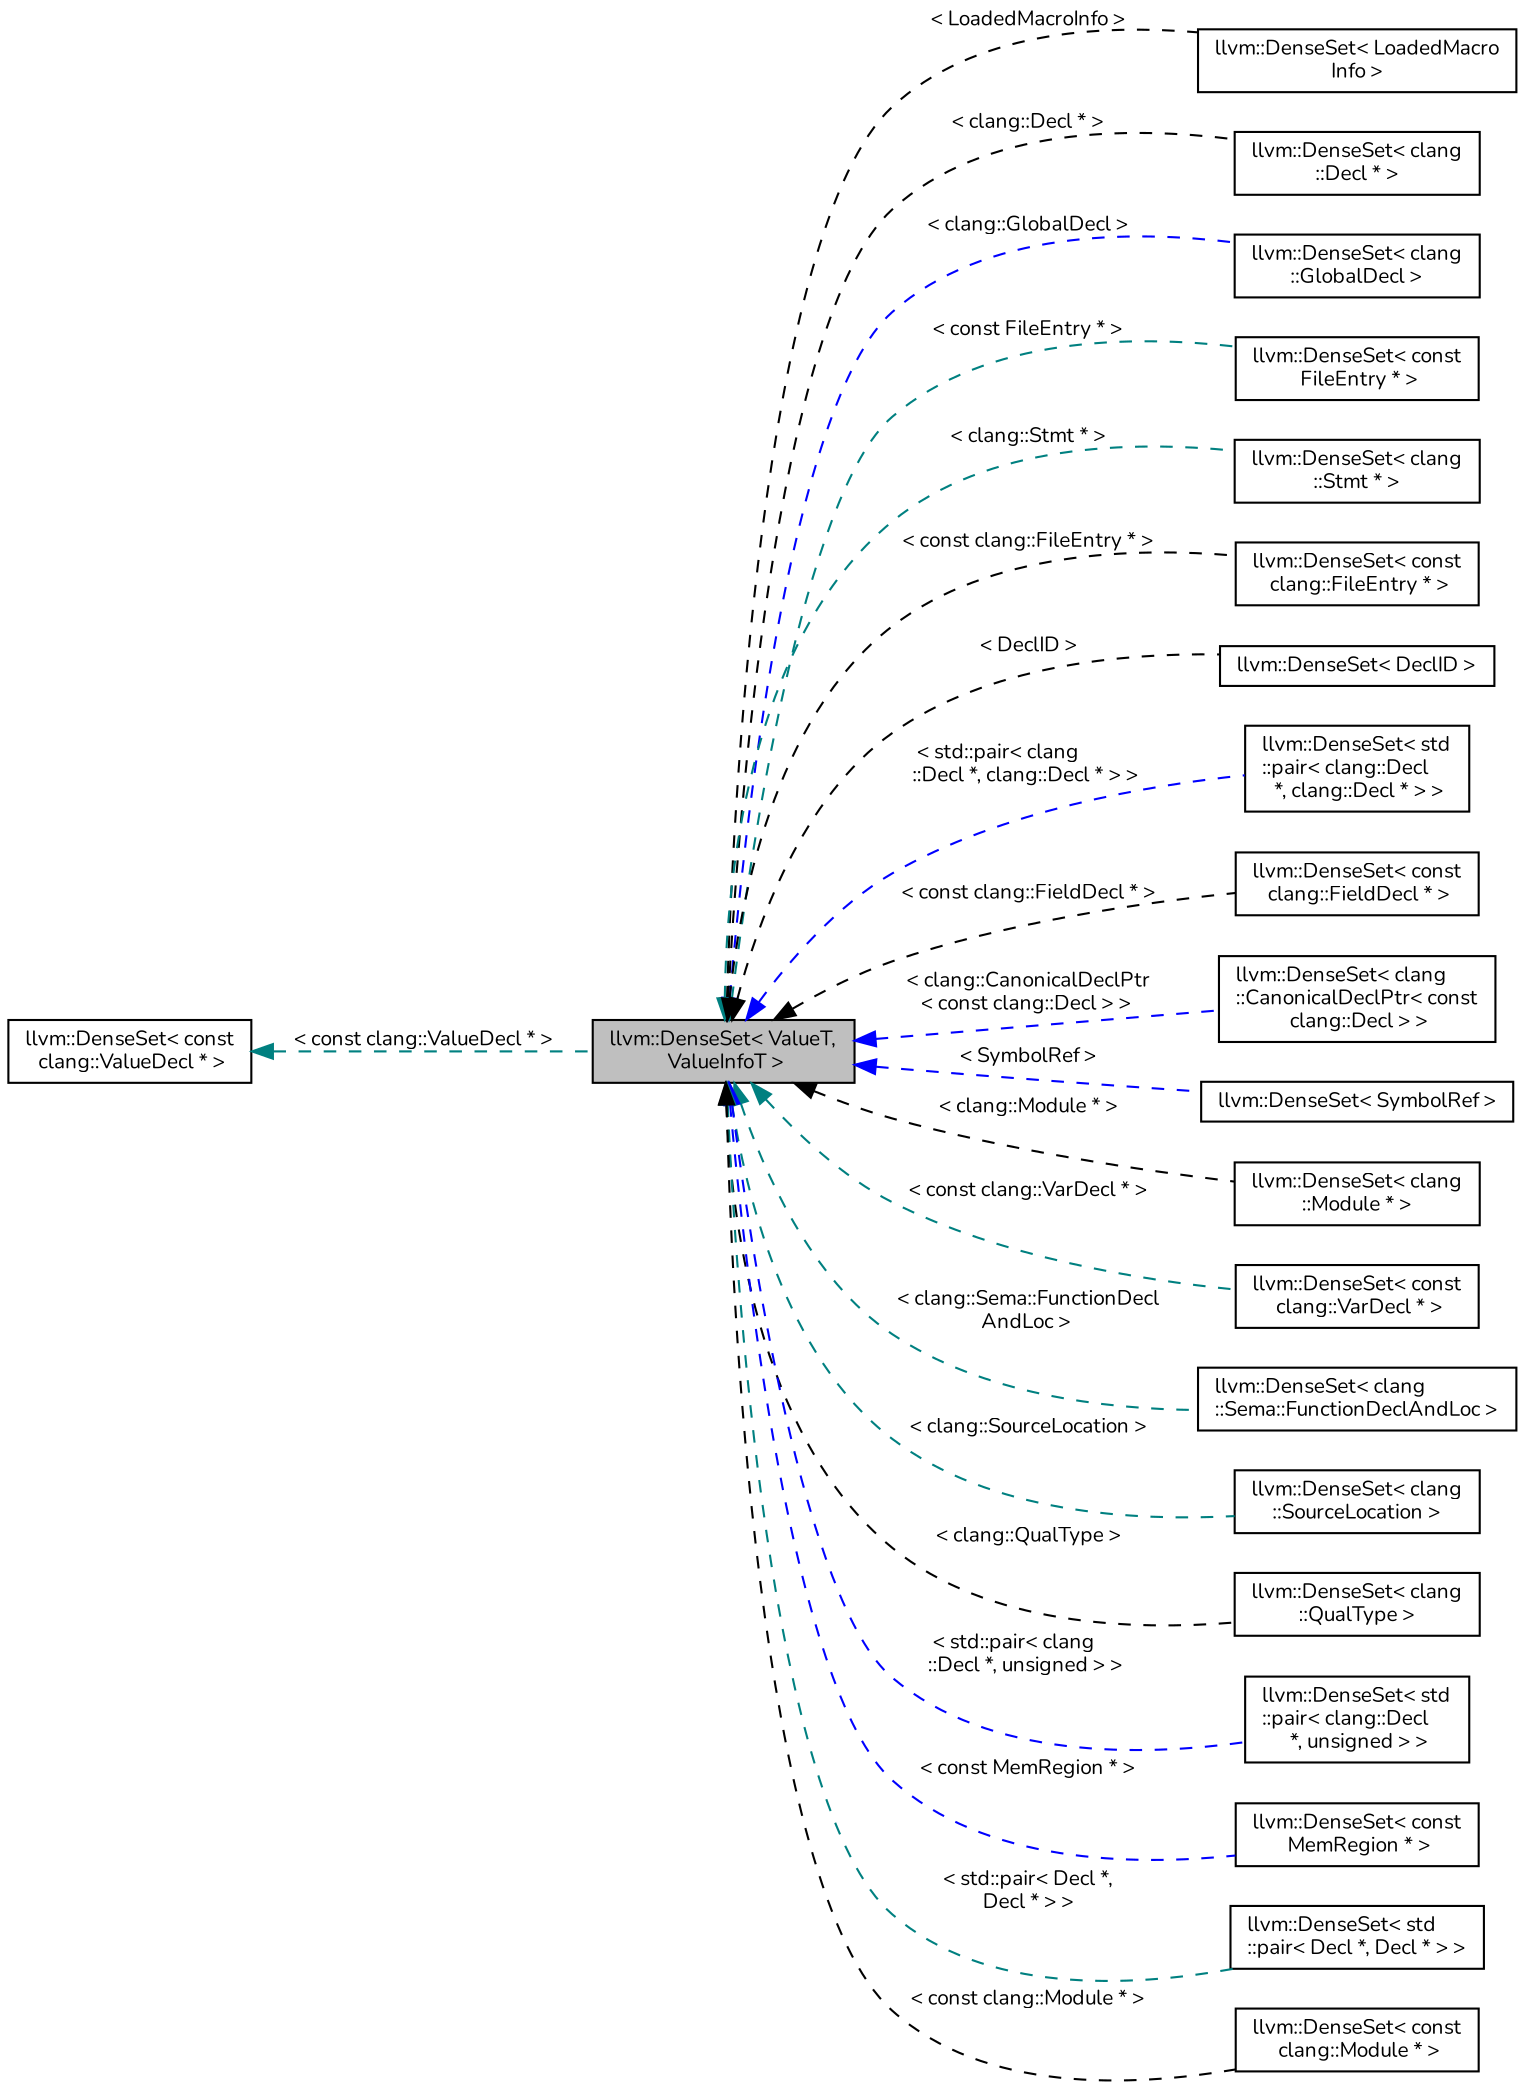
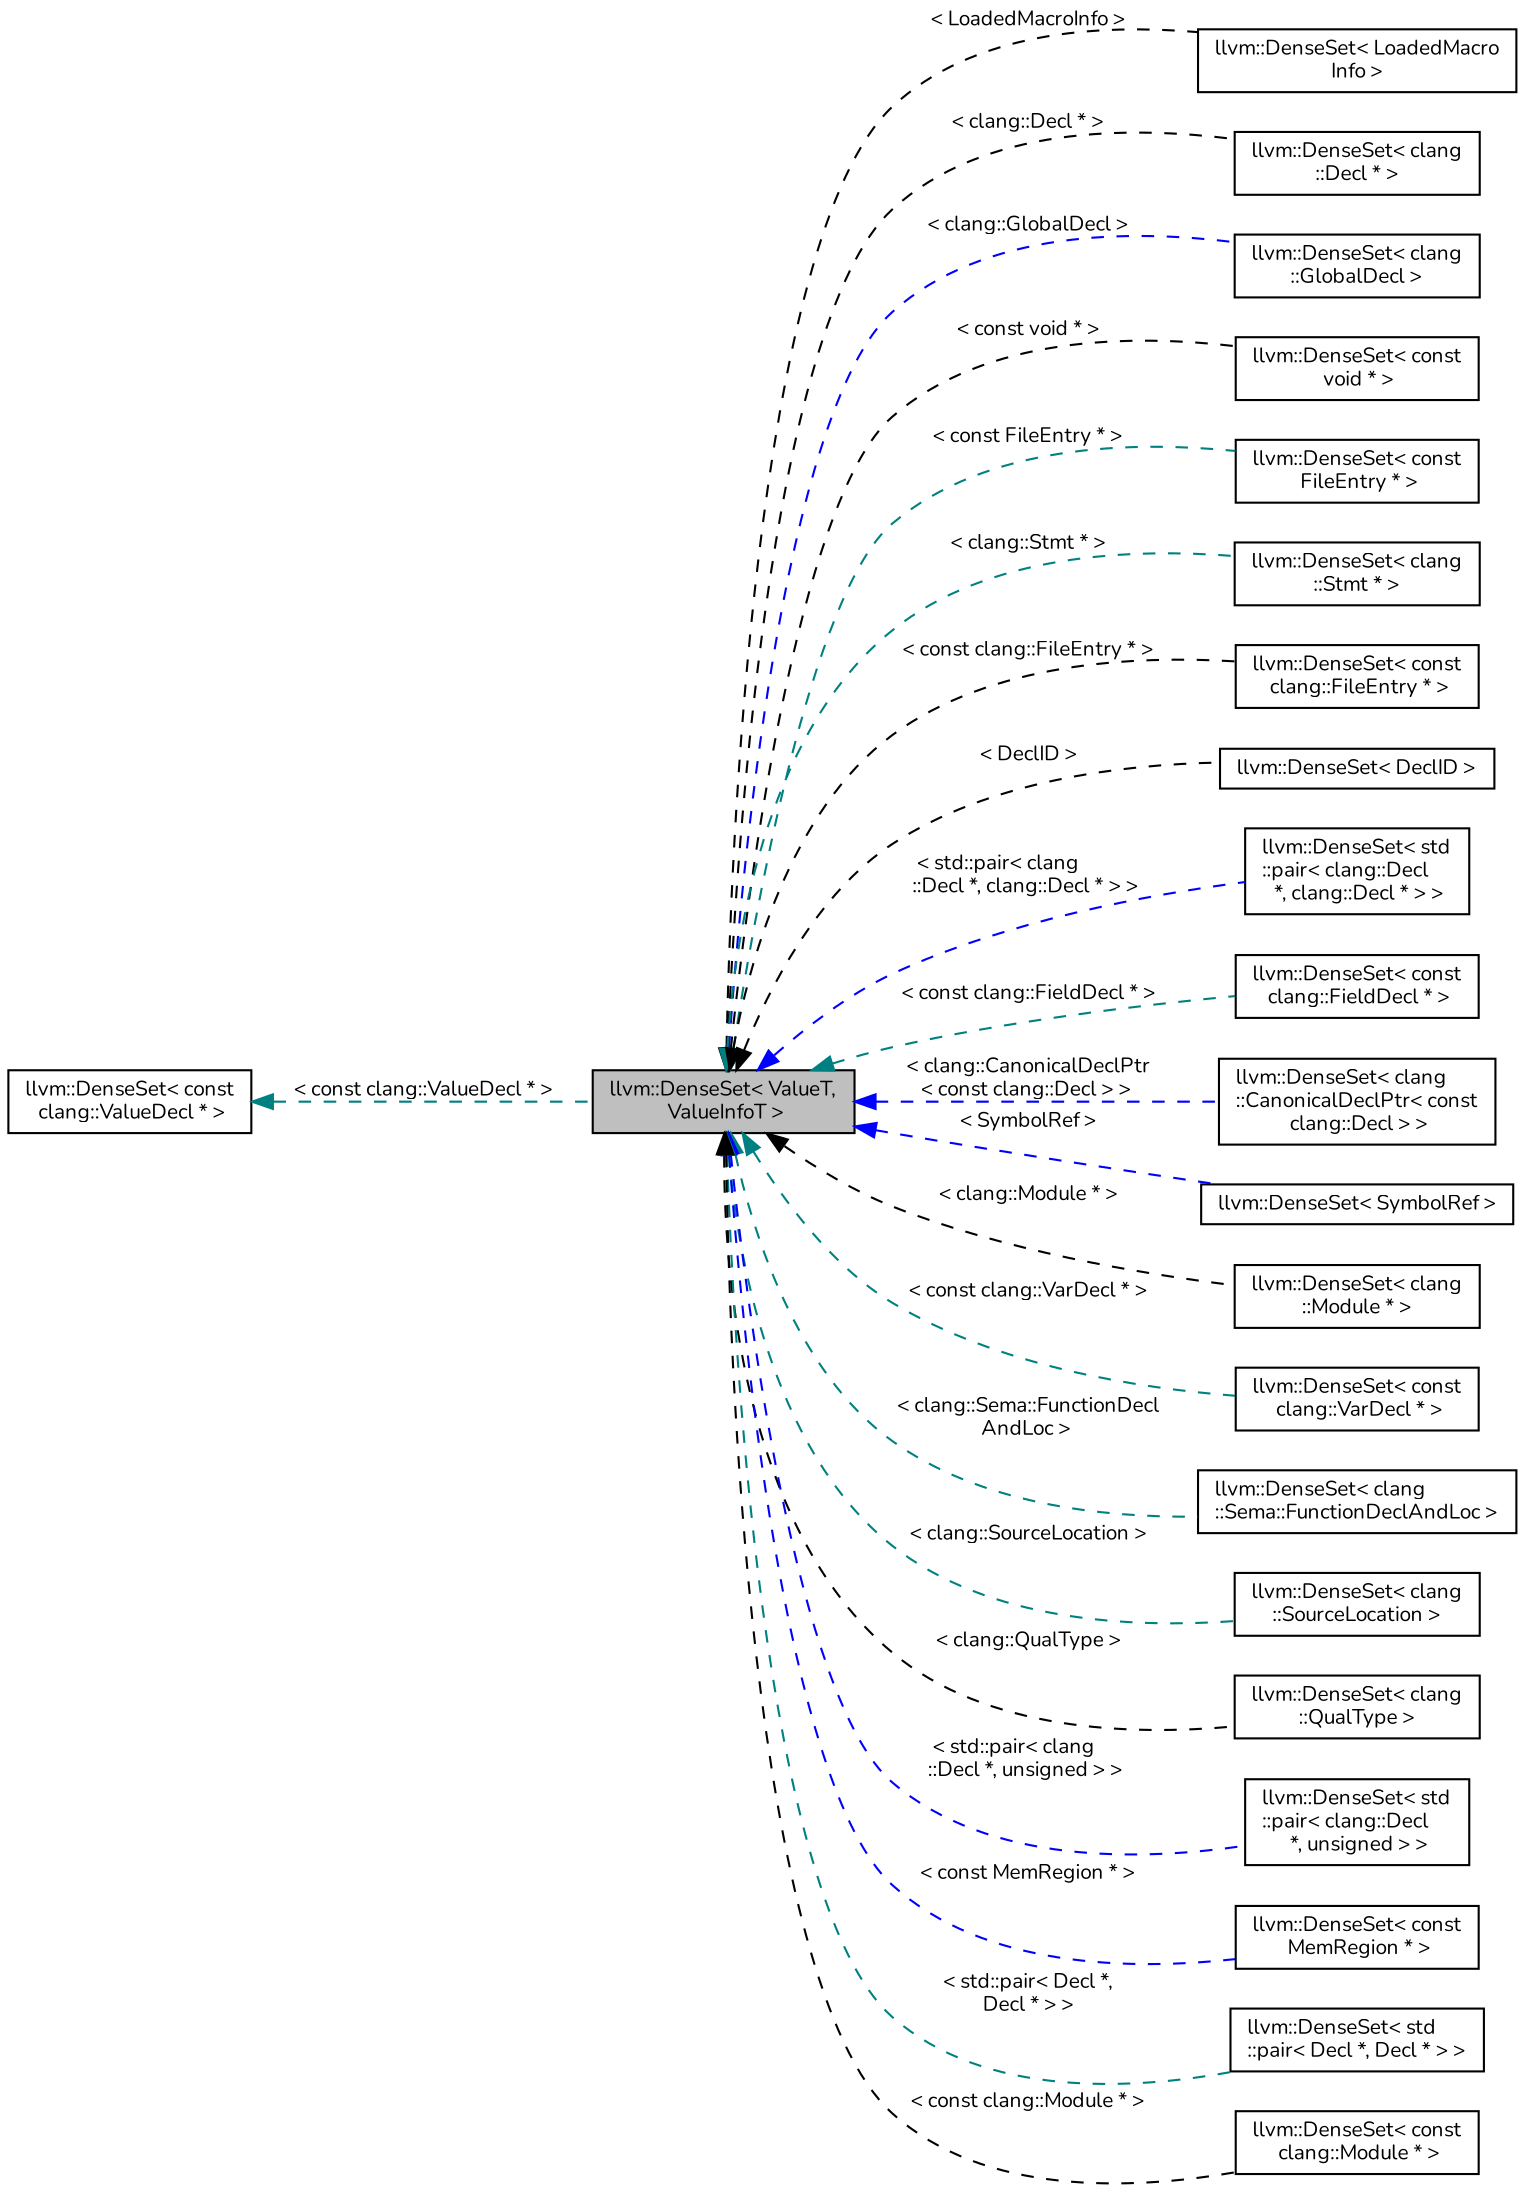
  digraph {
    fontname=Nunito
    rankdir=LR
    node [color=black fontname=Nunito fontsize=10 shape=record]
    edge [color=black dir=back fontname=Nunito fontsize=10 labelfontname=Helvetica labelfontsize=10 style=dashed]
    n1 [fillcolor=grey75 fontcolor=black height=0.2 label="llvm::DenseSet\< ValueT,\l ValueInfoT \>" style=filled width=0.4]
    n2 [height=0.2 label="llvm::DenseSet\< LoadedMacro\lInfo \>" width=0.4]
    n3 [height=0.2 label="llvm::DenseSet\< clang\l::Decl * \>" width=0.4]
    n4 [height=0.2 label="llvm::DenseSet\< clang\l::GlobalDecl \>" width=0.4]
+   n5 [height=0.2 label="llvm::DenseSet\< const\l void * \>" width=0.4]
    n6 [height=0.2 label="llvm::DenseSet\< const\l FileEntry * \>" width=0.4]
    n7 [height=0.2 label="llvm::DenseSet\< clang\l::Stmt * \>" width=0.4]
    n8 [height=0.2 label="llvm::DenseSet\< const\l clang::FileEntry * \>" width=0.4]
    n9 [height=0.2 label="llvm::DenseSet\< DeclID \>" width=0.4]
    n10 [height=0.2 label="llvm::DenseSet\< std\l::pair\< clang::Decl\l *, clang::Decl * \> \>" width=0.4]
    n11 [height=0.2 label="llvm::DenseSet\< const\l clang::FieldDecl * \>" width=0.4]
    n12 [height=0.2 label="llvm::DenseSet\< clang\l::CanonicalDeclPtr\< const\l clang::Decl \> \>" width=0.4]
    n13 [height=0.2 label="llvm::DenseSet\< SymbolRef \>" width=0.4]
    n14 [height=0.2 label="llvm::DenseSet\< clang\l::Module * \>" width=0.4]
    n15 [height=0.2 label="llvm::DenseSet\< const\l clang::VarDecl * \>" width=0.4]
    n16 [height=0.2 label="llvm::DenseSet\< clang\l::Sema::FunctionDeclAndLoc \>" width=0.4]
    n17 [height=0.2 label="llvm::DenseSet\< clang\l::SourceLocation \>" width=0.4]
    n18 [height=0.2 label="llvm::DenseSet\< clang\l::QualType \>" width=0.4]
    n19 [height=0.2 label="llvm::DenseSet\< std\l::pair\< clang::Decl\l *, unsigned \> \>" width=0.4]
    n20 [height=0.2 label="llvm::DenseSet\< const\l MemRegion * \>" width=0.4]
    n21 [height=0.2 label="llvm::DenseSet\< std\l::pair\< Decl *, Decl * \> \>" width=0.4]
    n22 [height=0.2 label="llvm::DenseSet\< const\l clang::Module * \>" width=0.4]
    n23 [height=0.2 label="llvm::DenseSet\< const\l clang::ValueDecl * \>" width=0.4]
    n1 -> n2 [label=" \< LoadedMacroInfo \>"]
    n1 -> n3 [label=" \< clang::Decl * \>"]
    n1 -> n4 [color=blue label=" \< clang::GlobalDecl \>"]
+   n1 -> n5 [label=" \< const void * \>"]
    n1 -> n6 [color=teal label=" \< const FileEntry * \>"]
    n1 -> n7 [color=teal label=" \< clang::Stmt * \>"]
    n1 -> n8 [label=" \< const clang::FileEntry * \>"]
    n1 -> n9 [label=" \< DeclID \>"]
    n1 -> n10 [color=blue label=" \< std::pair\< clang\l::Decl *, clang::Decl * \> \>"]
-   n1 -> n11 [label=" \< const clang::FieldDecl * \>"]
+   n1 -> n11 [color=teal label=" \< const clang::FieldDecl * \>"]
    n1 -> n12 [color=blue label=" \< clang::CanonicalDeclPtr\l\< const clang::Decl \> \>"]
    n1 -> n13 [color=blue label=" \< SymbolRef \>"]
    n1 -> n14 [label=" \< clang::Module * \>"]
    n1 -> n15 [color=teal label=" \< const clang::VarDecl * \>"]
    n1 -> n16 [color=teal label=" \< clang::Sema::FunctionDecl\lAndLoc \>"]
    n1 -> n17 [color=teal label=" \< clang::SourceLocation \>"]
    n1 -> n18 [label=" \< clang::QualType \>"]
    n1 -> n19 [color=blue label=" \< std::pair\< clang\l::Decl *, unsigned \> \>"]
    n1 -> n20 [color=blue label=" \< const MemRegion * \>"]
    n1 -> n21 [color=teal label=" \< std::pair\< Decl *,\l Decl * \> \>"]
    n1 -> n22 [label=" \< const clang::Module * \>"]
    n23 -> n1 [color=teal label=" \< const clang::ValueDecl * \>"]
  }
